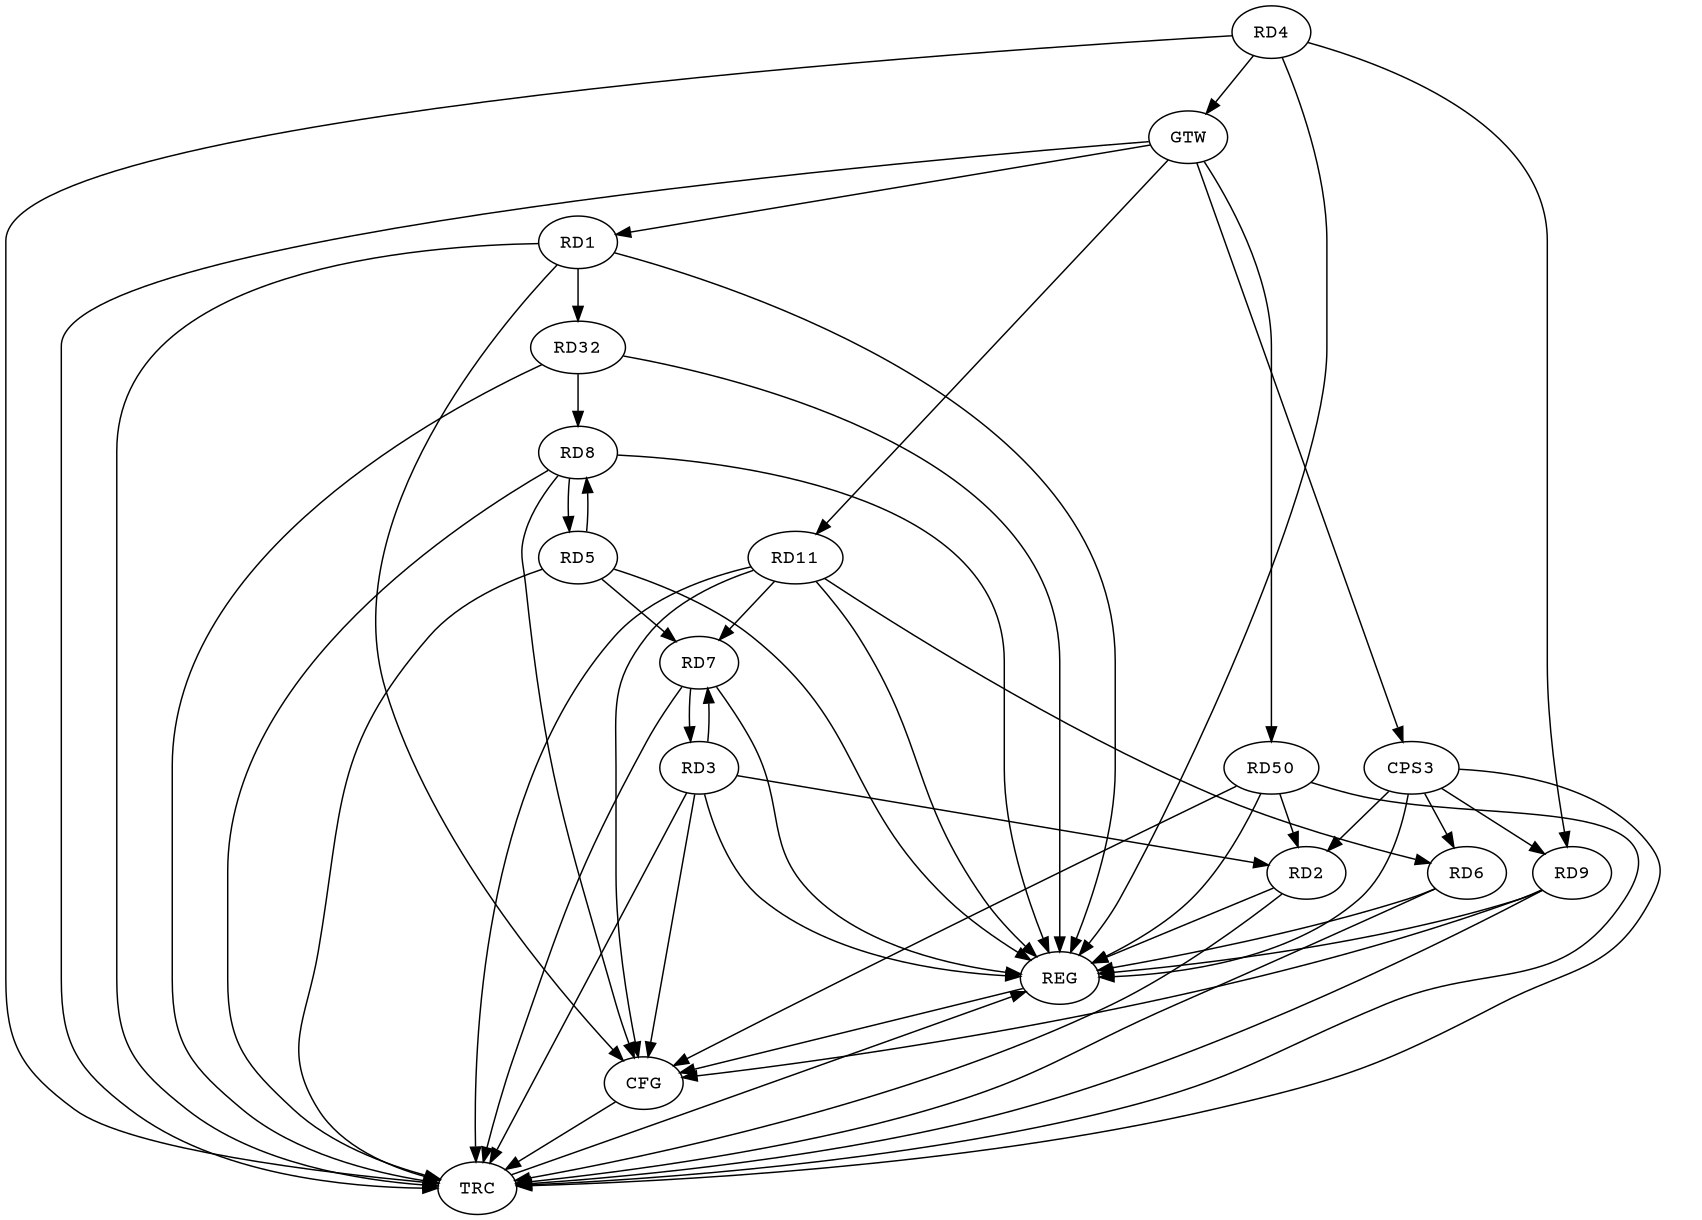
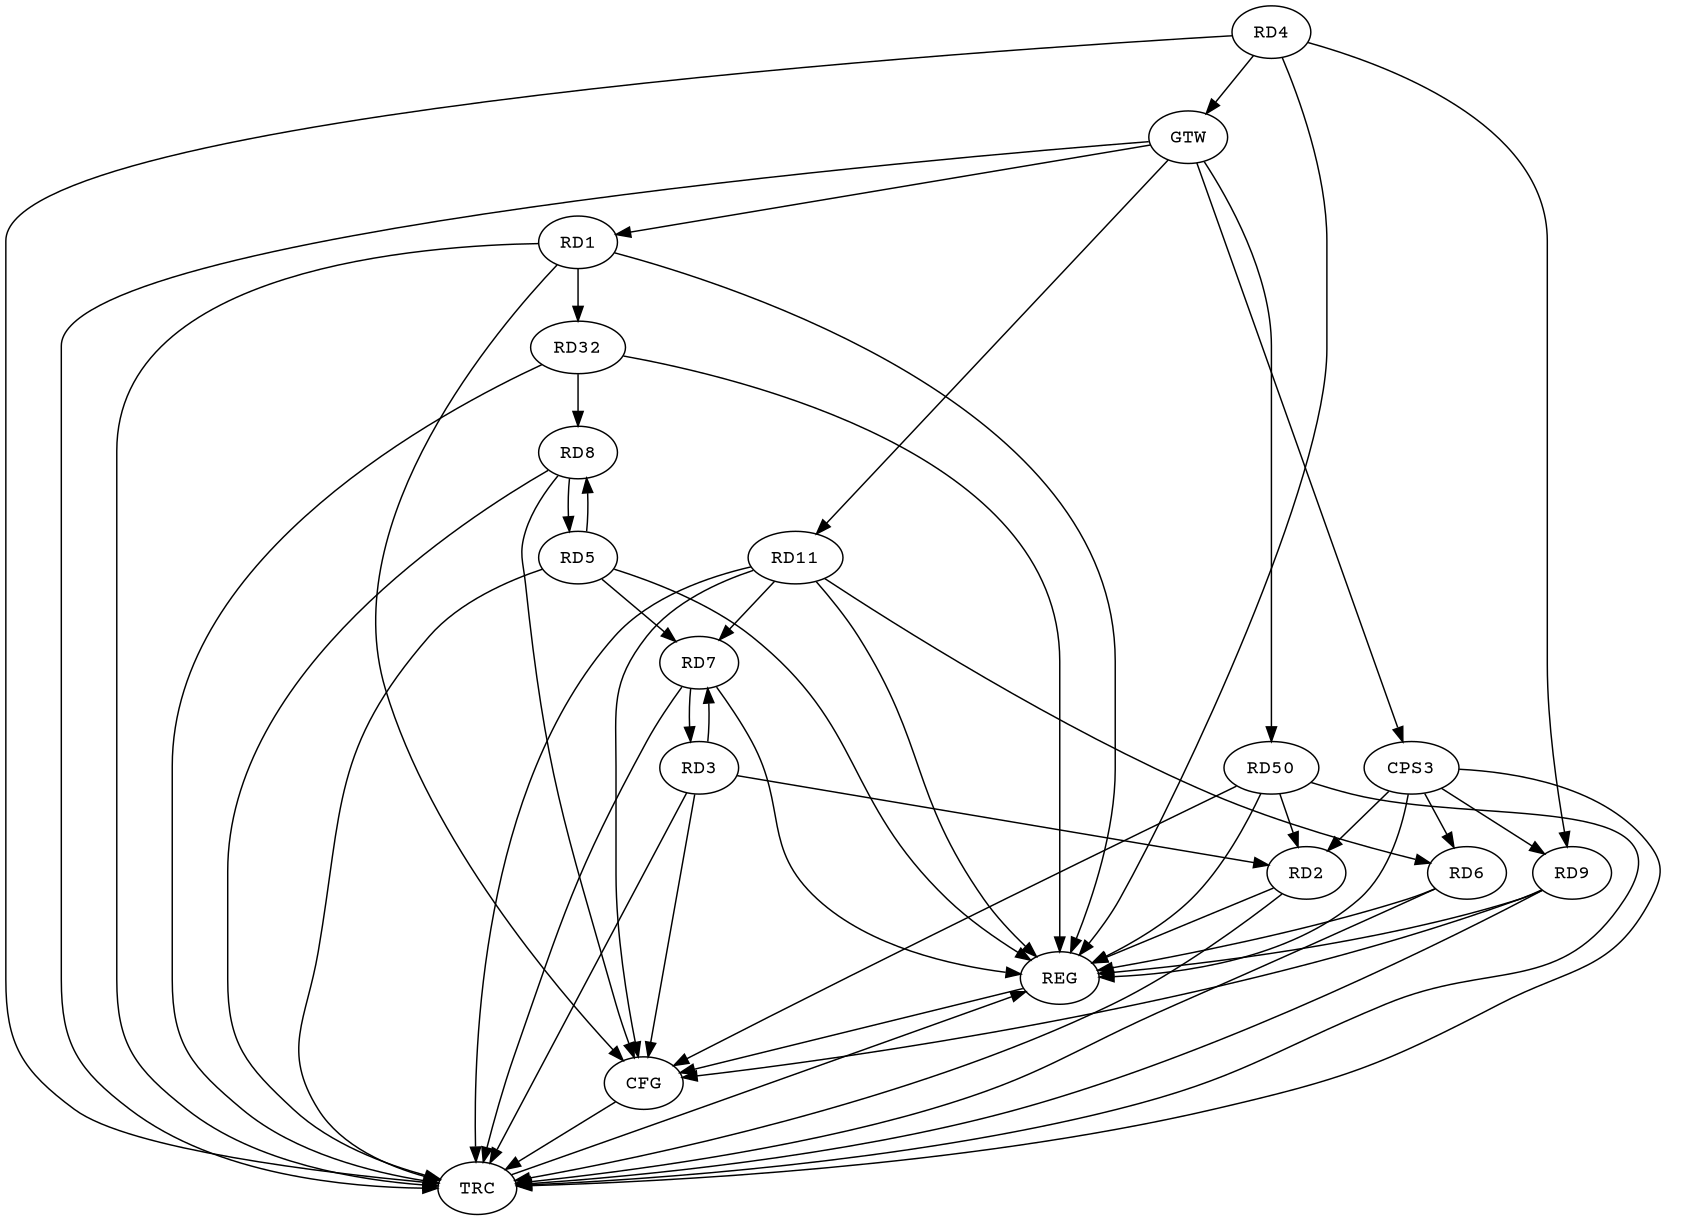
  strict digraph {
    fontname="Courier Prime"
    node [fontname="Courier Prime"]
    edge [fontname="Courier Prime"]
    n1 [label=RD1]
    n2 [label=RD32]
    n3 [label=REG]
    n4 [label=CFG]
    n5 [label=TRC]
    n6 [label=RD8]
    n7 [label=RD2]
    n8 [label=RD3]
    n9 [label=RD7]
    n10 [label=RD4]
    n11 [label=RD9]
    n12 [label=GTW]
    n13 [label=RD5]
    n14 [label=RD6]
    n15 [label=RD50]
    n16 [label=RD11]
    n17 [label=CPS3]
    n1 -> n2
    n1 -> n3
    n1 -> n4
    n1 -> n5
    n2 -> n3
    n2 -> n5
    n2 -> n6
    n3 -> n4
    n4 -> n5
    n5 -> n3
-   n6 -> n3
    n6 -> n4
    n6 -> n5
    n6 -> n13
    n7 -> n3
    n7 -> n5
-   n8 -> n3
    n8 -> n4
    n8 -> n5
    n8 -> n7
    n8 -> n9
    n9 -> n3
    n9 -> n5
    n9 -> n8
    n10 -> n3
    n10 -> n5
    n10 -> n11
    n10 -> n12
    n11 -> n3
    n11 -> n4
    n11 -> n5
    n12 -> n1
    n12 -> n5
    n12 -> n15
    n12 -> n16
    n12 -> n17
    n13 -> n3
    n13 -> n5
    n13 -> n6
    n13 -> n9
    n14 -> n3
    n14 -> n5
    n15 -> n3
    n15 -> n4
    n15 -> n5
    n15 -> n7
    n16 -> n3
    n16 -> n4
    n16 -> n5
    n16 -> n9
    n16 -> n14
    n17 -> n3
    n17 -> n5
    n17 -> n7
    n17 -> n11
    n17 -> n14
  }
